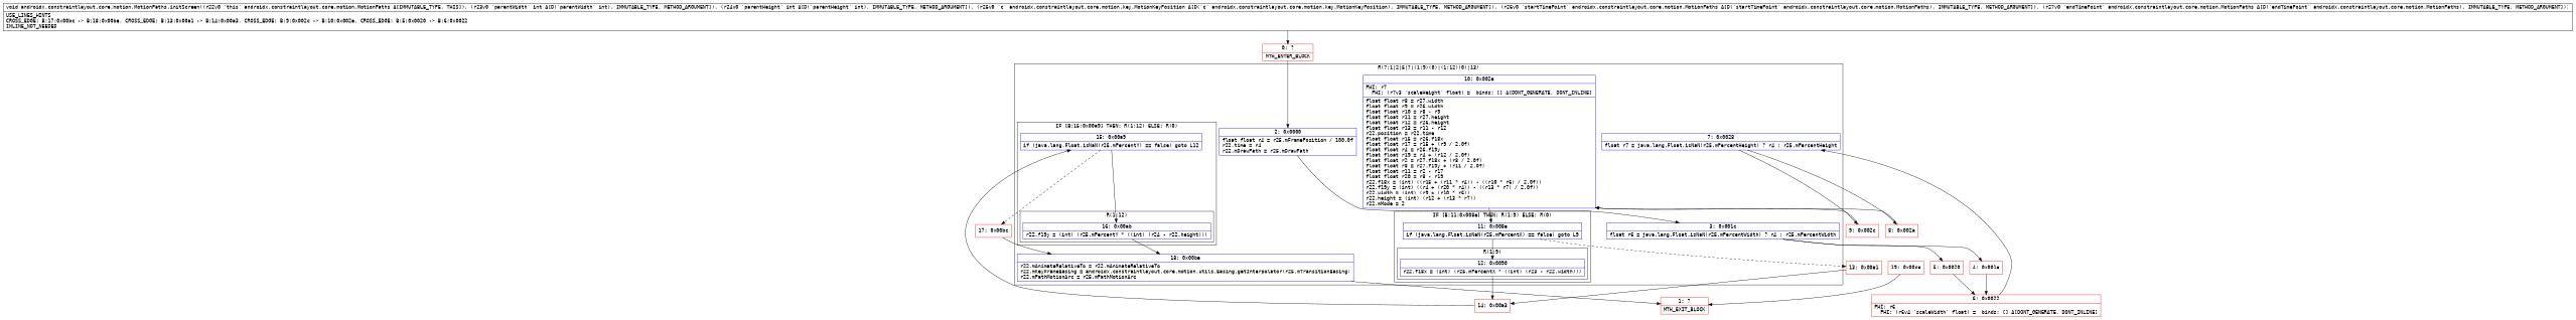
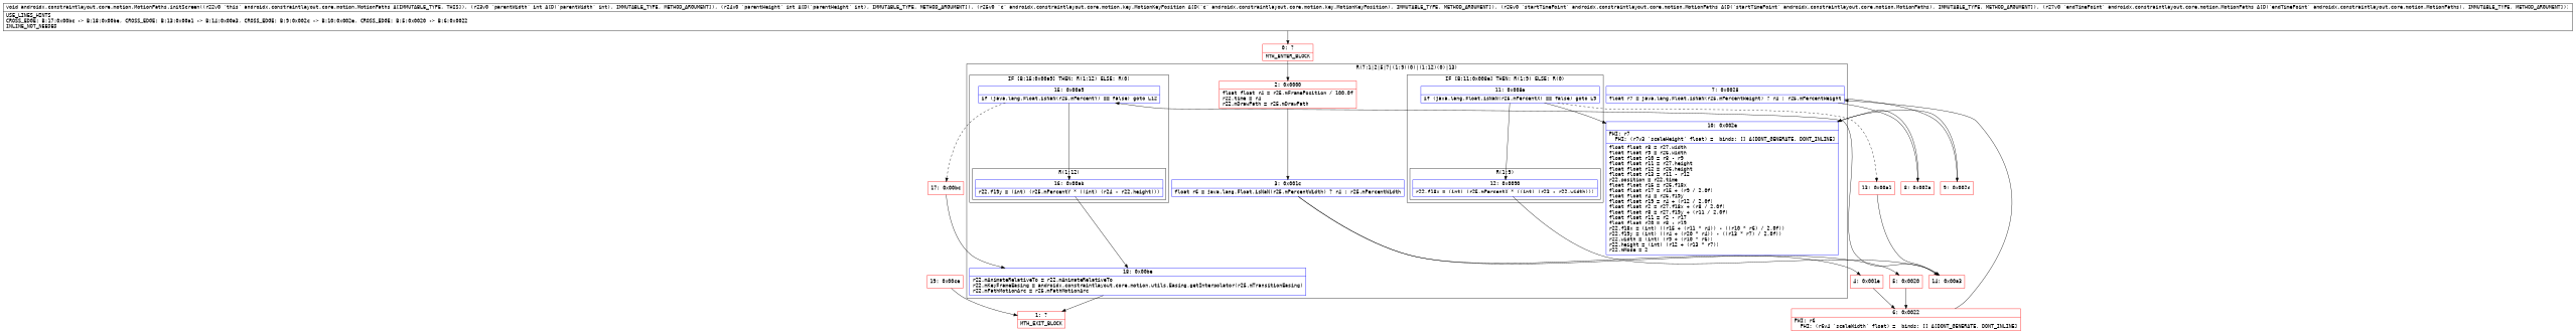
  digraph {
    fontname="DejaVu Sans Mono"
    node [color=red fontname="DejaVu Sans Mono" shape=record]
    edge [fontname="DejaVu Sans Mono"]
    n1 [color=blue label="{12\:\ 0x0090|r22.f18x = (int) (r25.mPercentX * ((int) (r23 \- r22.width)))\l}"]
    n2 [color=blue label="{11\:\ 0x008e|if (java.lang.Float.isNaN(r25.mPercentX) == false) goto L9\l}"]
    n3 [color=blue label="{16\:\ 0x00ab|r22.f19y = (int) (r25.mPercentY * ((int) (r24 \- r22.height)))\l}"]
    n4 [color=blue label="{15\:\ 0x00a9|if (java.lang.Float.isNaN(r25.mPercentY) == false) goto L12\l}"]
-   n5 [color=blue label="{2\:\ 0x0000|float float r4 = r25.mFramePosition \/ 100.0f\lr22.time = r4\lr22.mDrawPath = r25.mDrawPath\l}"]
+   n5 [label="{2\:\ 0x0000|float float r4 = r25.mFramePosition \/ 100.0f\lr22.time = r4\lr22.mDrawPath = r25.mDrawPath\l}"]
    n6 [color=blue label="{3\:\ 0x001c|float r6 = java.lang.Float.isNaN(r25.mPercentWidth) ? r4 : r25.mPercentWidth\l}"]
    n7 [color=blue label="{7\:\ 0x0028|float r7 = java.lang.Float.isNaN(r25.mPercentHeight) ? r4 : r25.mPercentHeight\l}"]
    n8 [color=blue label="{10\:\ 0x002e|PHI: r7 \l  PHI: (r7v3 'scaleHeight' float) =  binds: [] A[DONT_GENERATE, DONT_INLINE]\l|float float r8 = r27.width\lfloat float r9 = r26.width\lfloat float r10 = r8 \- r9\lfloat float r11 = r27.height\lfloat float r12 = r26.height\lfloat float r13 = r11 \- r12\lr22.position = r22.time\lfloat float r15 = r26.f18x\lfloat float r17 = r15 + (r9 \/ 2.0f)\lfloat float r4 = r26.f19y\lfloat float r19 = r4 + (r12 \/ 2.0f)\lfloat float r2 = r27.f18x + (r8 \/ 2.0f)\lfloat float r8 = r27.f19y + (r11 \/ 2.0f)\lfloat float r11 = r2 \- r17\lfloat float r20 = r8 \- r19\lr22.f18x = (int) ((r15 + (r11 * r4)) \- ((r10 * r6) \/ 2.0f))\lr22.f19y = (int) ((r4 + (r20 * r4)) \- ((r13 * r7) \/ 2.0f))\lr22.width = (int) (r9 + (r10 * r6))\lr22.height = (int) (r12 + (r13 * r7))\lr22.mMode = 2\l}"]
    n9 [color=blue label="{18\:\ 0x00be|r22.mAnimateRelativeTo = r22.mAnimateRelativeTo\lr22.mKeyFrameEasing = androidx.constraintlayout.core.motion.utils.Easing.getInterpolator(r25.mTransitionEasing)\lr22.mPathMotionArc = r25.mPathMotionArc\l}"]
    n10 [label="{14\:\ 0x00a3}"]
    n11 [label="{13\:\ 0x00a1}"]
    n12 [label="{17\:\ 0x00bc}"]
    n13 [label="{4\:\ 0x001e}"]
    n14 [label="{5\:\ 0x0020}"]
    n15 [label="{8\:\ 0x002a}"]
    n16 [label="{9\:\ 0x002c}"]
    n17 [label="{1\:\ ?|MTH_EXIT_BLOCK\l}"]
    n18 [label="{6\:\ 0x0022|PHI: r6 \l  PHI: (r6v4 'scaleWidth' float) =  binds: [] A[DONT_GENERATE, DONT_INLINE]\l}"]
    n19 [label="{19\:\ 0x00ce}"]
    n20 [label="{0\:\ ?|MTH_ENTER_BLOCK\l}"]
    n21 [label="{void androidx.constraintlayout.core.motion.MotionPaths.initScreen((r22v0 'this' androidx.constraintlayout.core.motion.MotionPaths A[IMMUTABLE_TYPE, THIS]), (r23v0 'parentWidth' int A[D('parentWidth' int), IMMUTABLE_TYPE, METHOD_ARGUMENT]), (r24v0 'parentHeight' int A[D('parentHeight' int), IMMUTABLE_TYPE, METHOD_ARGUMENT]), (r25v0 'c' androidx.constraintlayout.core.motion.key.MotionKeyPosition A[D('c' androidx.constraintlayout.core.motion.key.MotionKeyPosition), IMMUTABLE_TYPE, METHOD_ARGUMENT]), (r26v0 'startTimePoint' androidx.constraintlayout.core.motion.MotionPaths A[D('startTimePoint' androidx.constraintlayout.core.motion.MotionPaths), IMMUTABLE_TYPE, METHOD_ARGUMENT]), (r27v0 'endTimePoint' androidx.constraintlayout.core.motion.MotionPaths A[D('endTimePoint' androidx.constraintlayout.core.motion.MotionPaths), IMMUTABLE_TYPE, METHOD_ARGUMENT]))  | USE_LINES_HINTS\lCROSS_EDGE: B:17:0x00bc \-\> B:18:0x00be, CROSS_EDGE: B:13:0x00a1 \-\> B:14:0x00a3, CROSS_EDGE: B:9:0x002c \-\> B:10:0x002e, CROSS_EDGE: B:5:0x0020 \-\> B:6:0x0022\lINLINE_NOT_NEEDED\l}" color=""]
    subgraph cluster_1 {
      label="R(7:1|2|5|7|(1:9)(0)|(1:12)(0)|13)"
      n5
      n6
      n7
      n8
      n9
      subgraph cluster_2 {
        label="IF [B:11:0x008e] THEN: R(1:9) ELSE: R(0)"
        n2
        subgraph cluster_3 {
          label="R(1:9)"
          n1
        }
        subgraph cluster_4 {
          label="R(0)"
        }
      }
      subgraph cluster_5 {
        label="IF [B:15:0x00a9] THEN: R(1:12) ELSE: R(0)"
        n4
        subgraph cluster_6 {
          label="R(1:12)"
          n3
        }
        subgraph cluster_7 {
          label="R(0)"
        }
      }
    }
    n1 -> n10
    n2 -> n1
    n2 -> n11 [style=dashed]
    n3 -> n9
    n4 -> n3
    n4 -> n12 [style=dashed]
    n5 -> n6
    n6 -> n13
    n6 -> n14
    n7 -> n15
    n7 -> n16
-   n8 -> n2
+   n2 -> n8
    n9 -> n17
    n10 -> n4
    n11 -> n10
    n12 -> n9
    n13 -> n18
    n14 -> n18
    n15 -> n8
    n16 -> n8
    n18 -> n7
    n19 -> n17
    n20 -> n5
    n21 -> n20
  }
